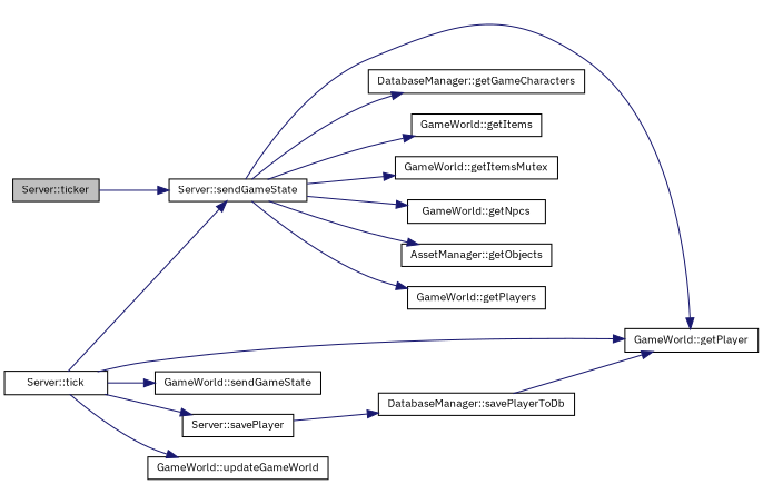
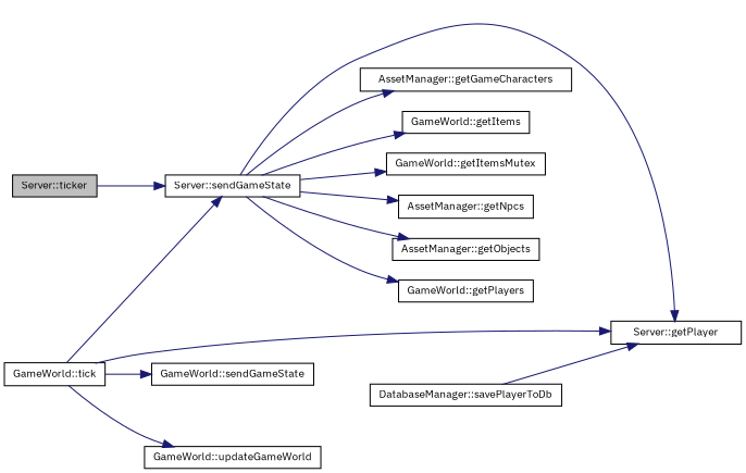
  digraph {
    fontname="IBM Plex Sans"
    rankdir=LR
    node [color=black fillcolor=white fontname="IBM Plex Sans" fontsize=10 shape=record style=filled]
    edge [color=midnightblue fontname="IBM Plex Sans" fontsize=10 labelfontname=Helvetica labelfontsize=10 style=solid]
    n1 [fillcolor=grey75 fontcolor=black height=0.2 label="Server::ticker" width=0.4]
    n2 [height=0.2 label="Server::sendGameState" width=0.4]
-   n3 [height=0.2 label="Server::tick" width=0.4]
-   n4 [height=0.2 label="GameWorld::getPlayer" width=0.4]
+   n3 [height=0.2 label="GameWorld::tick" width=0.4]
+   n4 [height=0.2 label="Server::getPlayer" width=0.4]
    n5 [height=0.2 label="GameWorld::sendGameState" width=0.4]
-   n6 [height=0.2 label="Server::savePlayer" width=0.4]
    n7 [height=0.2 label="GameWorld::updateGameWorld" width=0.4]
    n8 [height=0.2 label="DatabaseManager::savePlayerToDb" width=0.4]
-   n9 [height=0.2 label="DatabaseManager::getGameCharacters" width=0.4]
+   n9 [height=0.2 label="AssetManager::getGameCharacters" width=0.4]
    n10 [height=0.2 label="GameWorld::getItems" width=0.4]
    n11 [height=0.2 label="GameWorld::getItemsMutex" width=0.4]
-   n12 [height=0.2 label="GameWorld::getNpcs" width=0.4]
+   n12 [height=0.2 label="AssetManager::getNpcs" width=0.4]
    n13 [height=0.2 label="AssetManager::getObjects" width=0.4]
    n14 [height=0.2 label="GameWorld::getPlayers" width=0.4]
    n1 -> n2
    n2 -> n4
    n2 -> n9
    n2 -> n10
    n2 -> n11
    n2 -> n12
    n2 -> n13
    n2 -> n14
    n3 -> n2
    n3 -> n4
    n3 -> n5
-   n3 -> n6
    n3 -> n7
-   n6 -> n8
    n8 -> n4
  }
